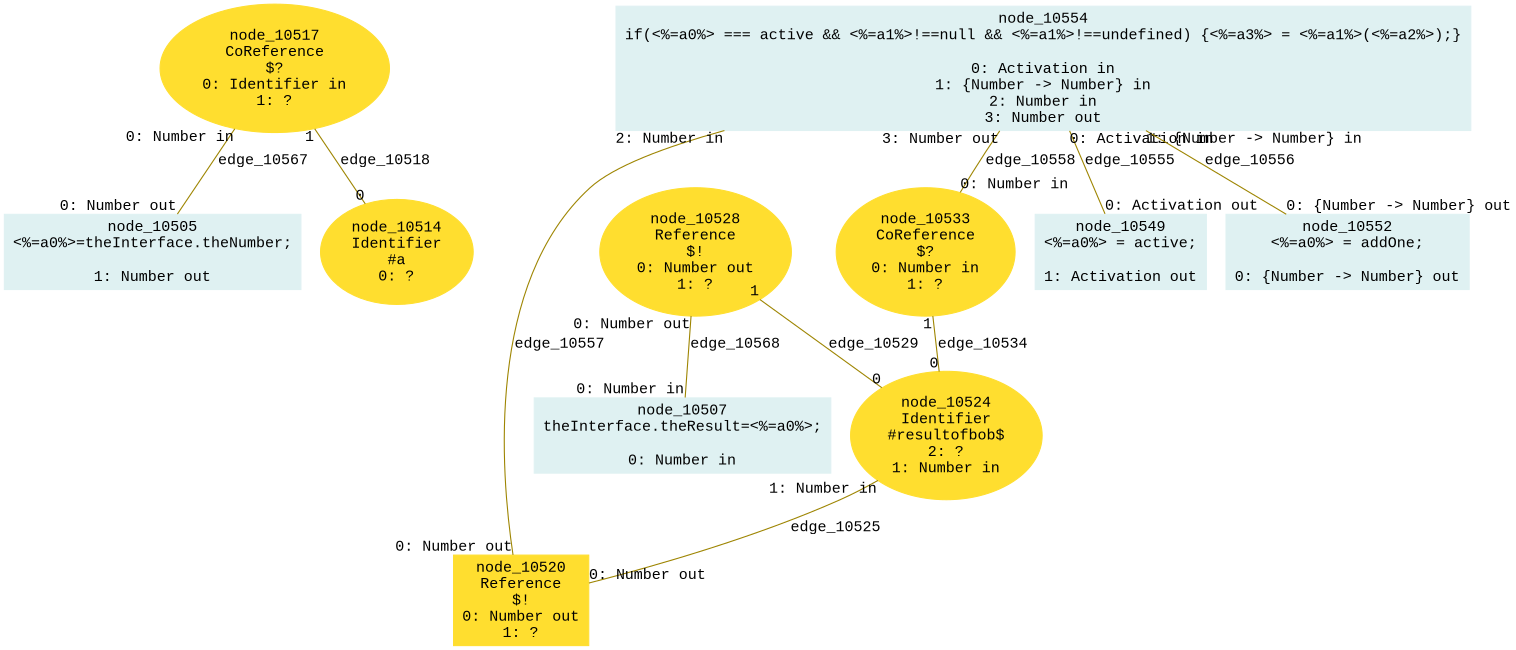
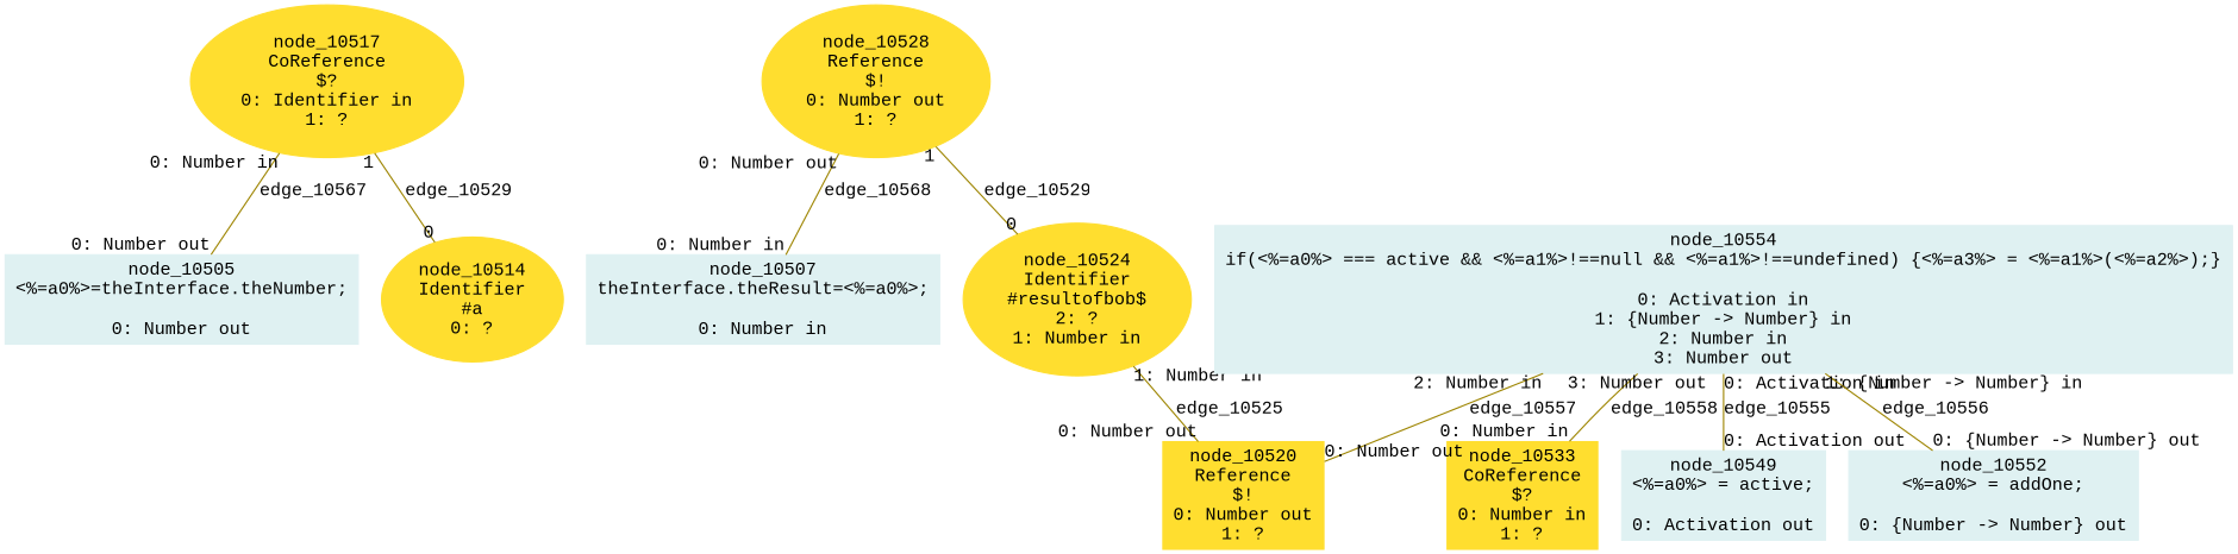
  digraph {
    fontname="Liberation Mono"
    node [color="#ffde2f" fontname="Liberation Mono" shape=box style=filled]
    edge [arrowHead=none arrowsize=1 color="#9d8400" dir=none fontname="Liberation Mono" headlabel="0: Number out" taillabel=1]
-   n1 [color="#dff1f2" label="node_10505\n<%=a0%>=theInterface.theNumber;\n\n1: Number out"]
+   n1 [color="#dff1f2" label="node_10505\n<%=a0%>=theInterface.theNumber;\n\n0: Number out"]
    n2 [color="#dff1f2" label="node_10507\ntheInterface.theResult=<%=a0%>;\n\n0: Number in"]
    n3 [label="node_10514\nIdentifier\n#a\n0: ?" shape=ellipse]
    n4 [label="node_10517\nCoReference\n$?\n0: Identifier in\n1: ?" shape=ellipse]
    n5 [label="node_10520\nReference\n$!\n0: Number out\n1: ?"]
    n6 [label="node_10524\nIdentifier\n#resultofbob$\n2: ?\n1: Number in" shape=ellipse]
    n7 [label="node_10528\nReference\n$!\n0: Number out\n1: ?" shape=ellipse]
-   n8 [label="node_10533\nCoReference\n$?\n0: Number in\n1: ?" shape=ellipse]
-   n9 [color="#dff1f2" label="node_10549\n<%=a0%> = active;\n\n1: Activation out"]
+   n8 [label="node_10533\nCoReference\n$?\n0: Number in\n1: ?"]
+   n9 [color="#dff1f2" label="node_10549\n<%=a0%> = active;\n\n0: Activation out"]
    n10 [color="#dff1f2" label="node_10552\n<%=a0%> = addOne;\n\n0: {Number -> Number} out"]
    n11 [color="#dff1f2" label="node_10554\nif(<%=a0%> === active && <%=a1%>!==null && <%=a1%>!==undefined) {<%=a3%> = <%=a1%>(<%=a2%>);}\n\n0: Activation in\n1: {Number -> Number} in\n2: Number in\n3: Number out"]
    n4 -> n1 [label=edge_10567 taillabel="0: Number in"]
-   n4 -> n3 [headlabel=0 label=edge_10518]
+   n4 -> n3 [headlabel=0 label=edge_10529]
    n6 -> n5 [label=edge_10525 taillabel="1: Number in"]
    n7 -> n2 [headlabel="0: Number in" label=edge_10568 taillabel="0: Number out"]
    n7 -> n6 [headlabel=0 label=edge_10529]
-   n8 -> n6 [headlabel=0 label=edge_10534]
    n11 -> n5 [label=edge_10557 taillabel="2: Number in"]
    n11 -> n8 [headlabel="0: Number in" label=edge_10558 taillabel="3: Number out"]
    n11 -> n9 [headlabel="0: Activation out" label=edge_10555 taillabel="0: Activation in"]
    n11 -> n10 [headlabel="0: {Number -> Number} out" label=edge_10556 taillabel="1: {Number -> Number} in"]
  }
